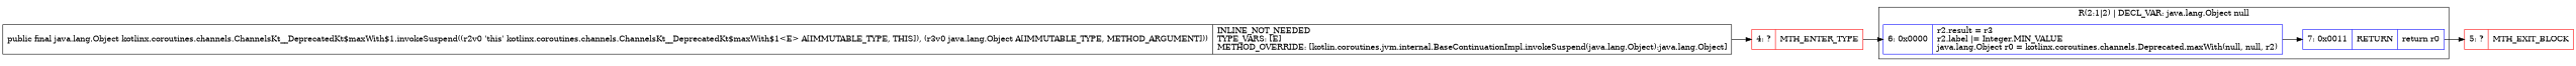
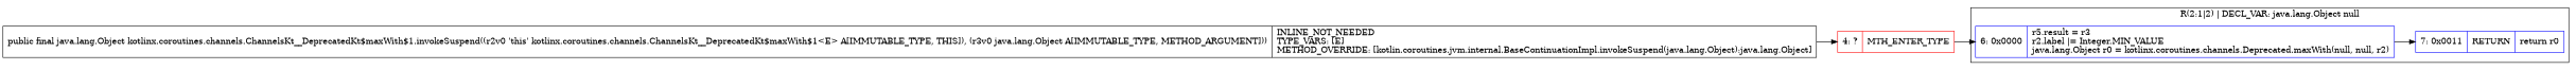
  digraph {
    rankdir=LR
    node [color=blue shape=record]
-   n1 [label="{6\:\ 0x0000|r2.result = r3\lr2.label \|= Integer.MIN_VALUE\ljava.lang.Object r0 = kotlinx.coroutines.channels.Deprecated.maxWith(null, null, r2)\l}"]
+   n1 [label="{6\:\ 0x0000|r5.result = r3\lr2.label \|= Integer.MIN_VALUE\ljava.lang.Object r0 = kotlinx.coroutines.channels.Deprecated.maxWith(null, null, r2)\l}"]
    n2 [label="{7\:\ 0x0011|RETURN\l|return r0\l}"]
-   n3 [color=red label="{5\:\ ?|MTH_EXIT_BLOCK\l}"]
    n4 [color=red label="{4\:\ ?|MTH_ENTER_TYPE\l}"]
    n5 [label="{public final java.lang.Object kotlinx.coroutines.channels.ChannelsKt__DeprecatedKt$maxWith$1.invokeSuspend((r2v0 'this' kotlinx.coroutines.channels.ChannelsKt__DeprecatedKt$maxWith$1\<E\> A[IMMUTABLE_TYPE, THIS]), (r3v0 java.lang.Object A[IMMUTABLE_TYPE, METHOD_ARGUMENT]))  | INLINE_NOT_NEEDED\lTYPE_VARS: [E]\lMETHOD_OVERRIDE: [kotlin.coroutines.jvm.internal.BaseContinuationImpl.invokeSuspend(java.lang.Object):java.lang.Object]\l}" color=""]
    subgraph cluster_1 {
      label="R(2:1|2) | DECL_VAR: java.lang.Object null\l"
      n1
      n2
    }
    n1 -> n2
-   n2 -> n3
    n4 -> n1
    n5 -> n4
  }
